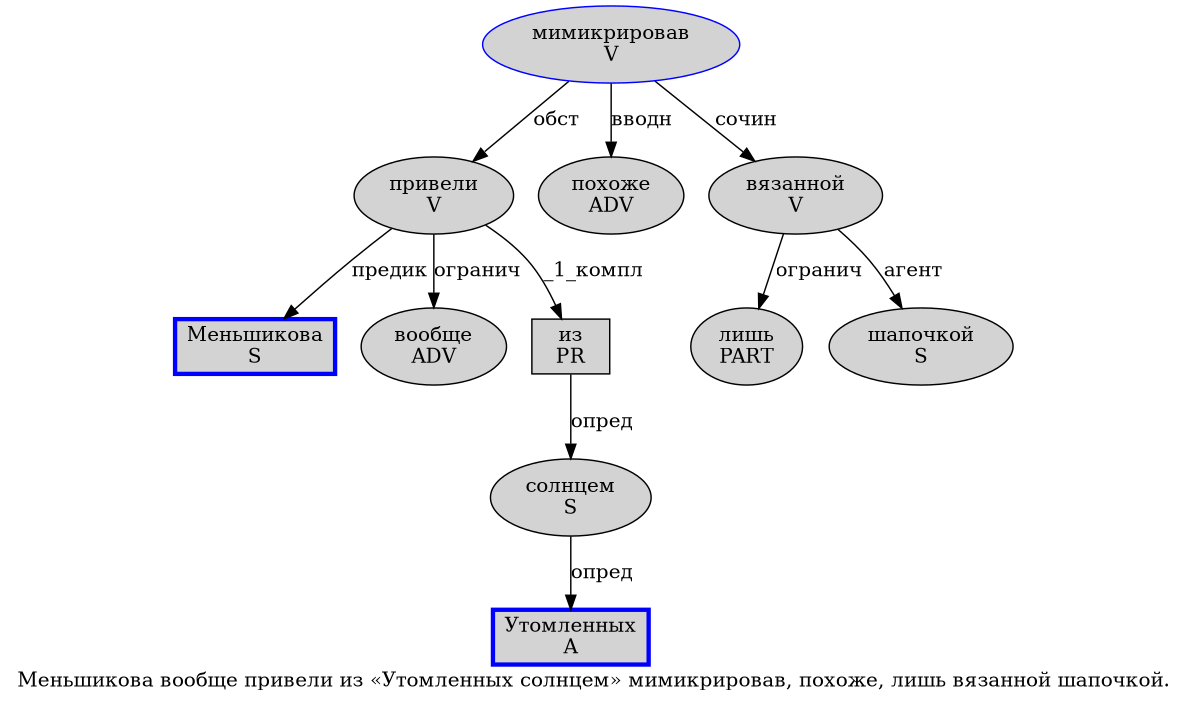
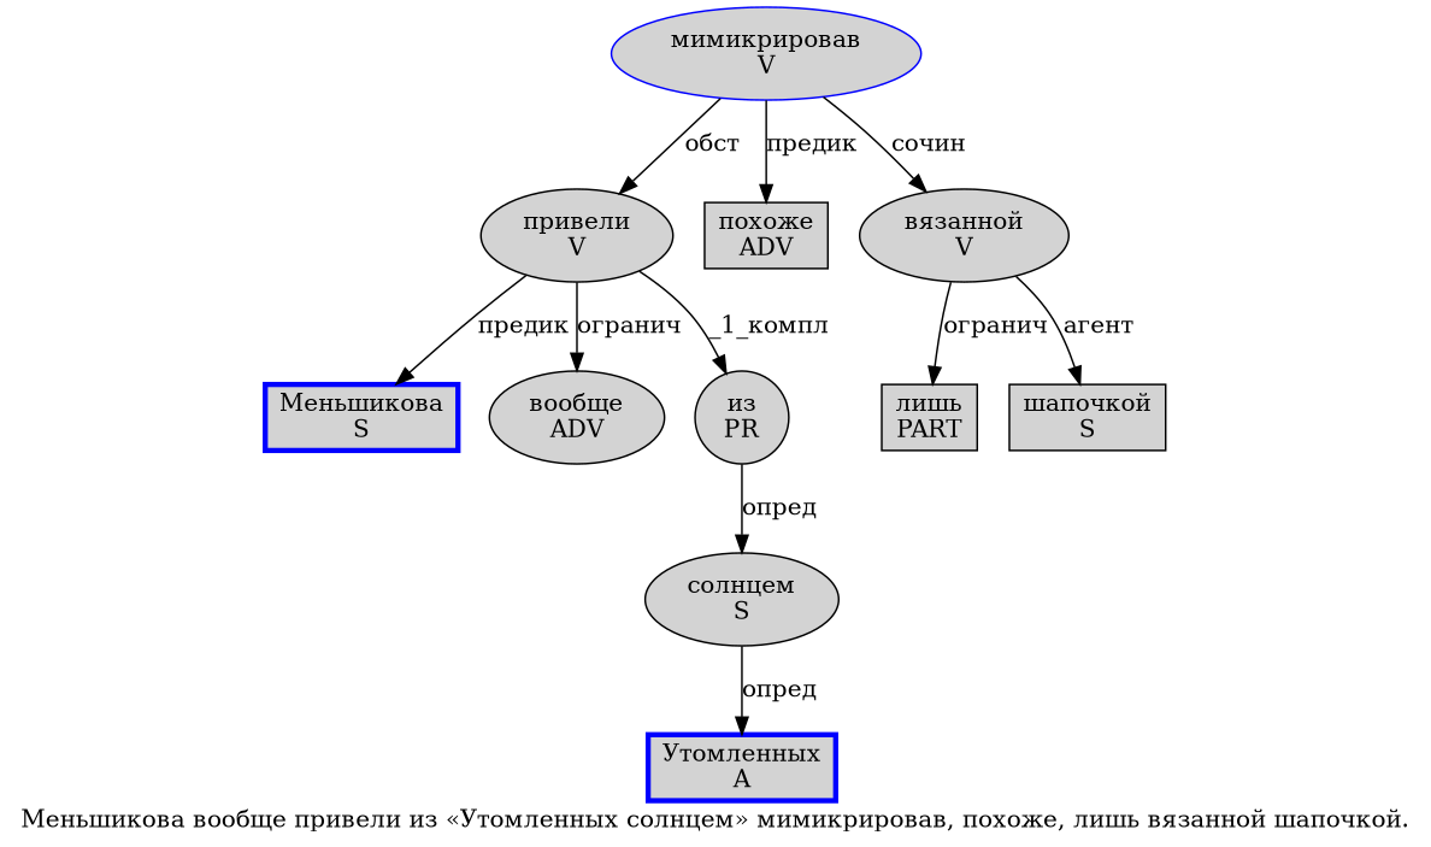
  digraph {
    label="Меньшикова вообще привели из «Утомленных солнцем» мимикрировав, похоже, лишь вязанной шапочкой."
    node [fillcolor=lightgray penwidth=1 shape=ellipse style=filled]
    n1 [color=blue label="Меньшикова\nS" penwidth=3 shape=box]
    n2 [label="вообще\nADV"]
    n3 [label="привели\nV"]
-   n4 [label="из\nPR" shape=box]
+   n4 [label="из\nPR"]
    n5 [label="солнцем\nS"]
    n6 [color=blue label="мимикрировав\nV"]
-   n7 [label="похоже\nADV"]
+   n7 [label="похоже\nADV" shape=box]
    n8 [label="вязанной\nV"]
    n9 [color=blue label="Утомленных\nA" penwidth=3 shape=box]
-   n10 [label="лишь\nPART"]
-   n11 [label="шапочкой\nS"]
+   n10 [label="лишь\nPART" shape=box]
+   n11 [label="шапочкой\nS" shape=box]
    n3 -> n1 [label="предик"]
    n3 -> n2 [label="огранич"]
    n3 -> n4 [label="_1_компл"]
    n4 -> n5 [label="опред"]
    n5 -> n9 [label="опред"]
    n6 -> n3 [label="обст"]
-   n6 -> n7 [label="вводн"]
+   n6 -> n7 [label="предик"]
    n6 -> n8 [label="сочин"]
    n8 -> n10 [label="огранич"]
    n8 -> n11 [label="агент"]
  }
